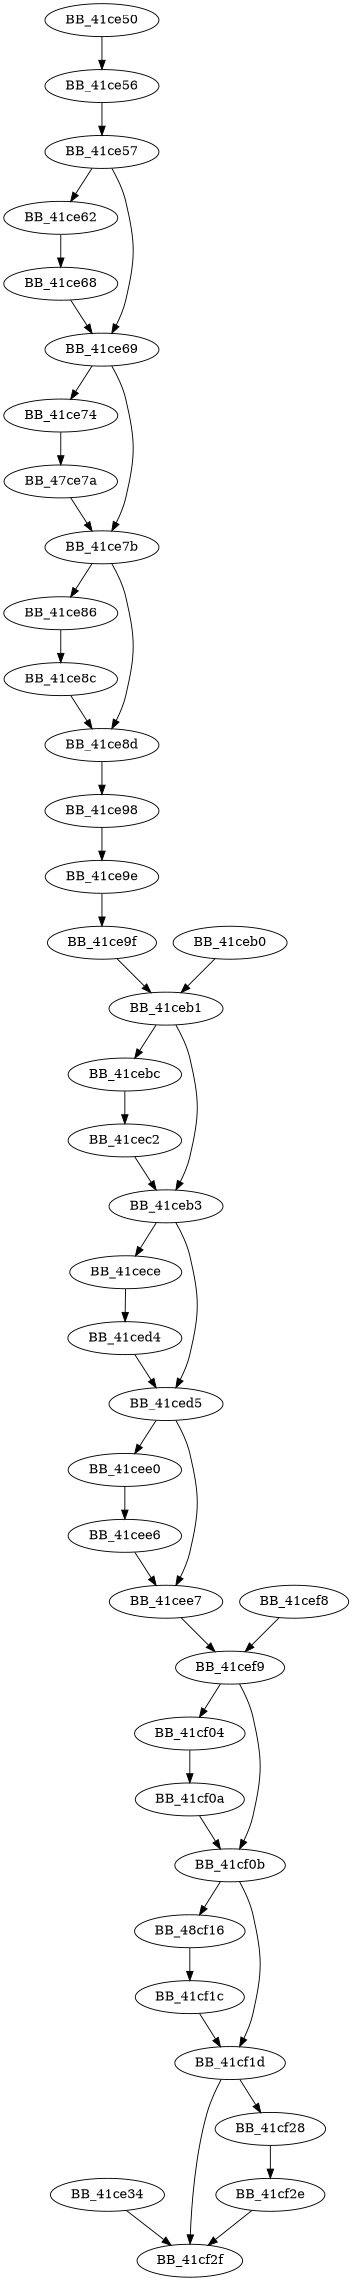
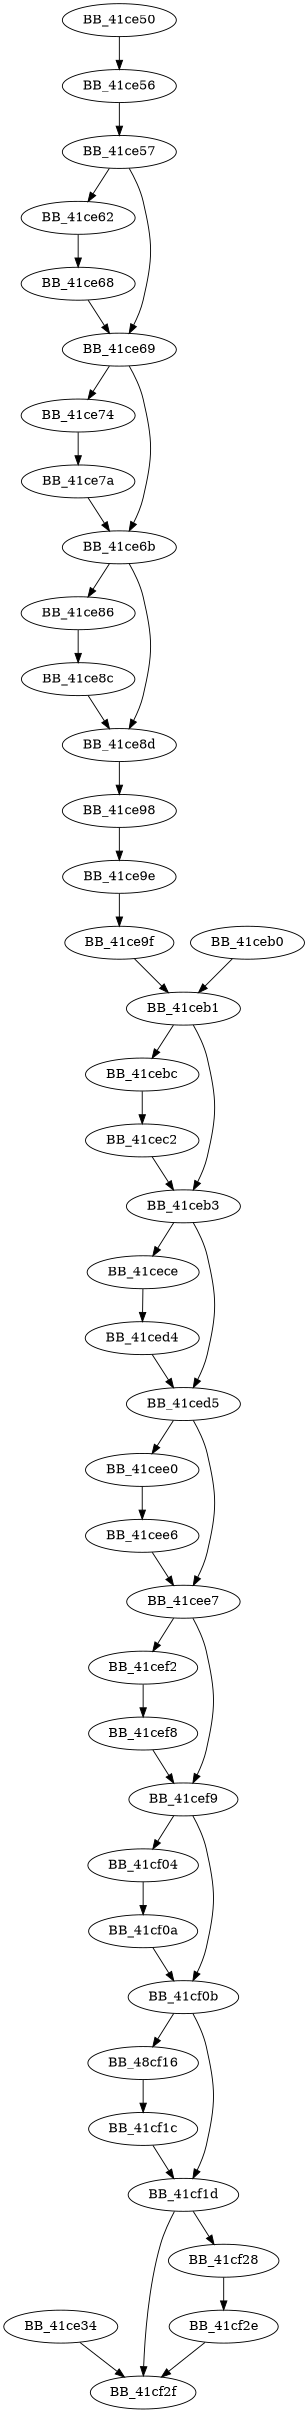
  digraph {
    BB_41ce34
    BB_41cf2f
    BB_41ce50
    BB_41ce56
    BB_41ce57
    BB_41ce62
    BB_41ce69
    BB_41ce68
    BB_41ce74
-   BB_41ce7b
-   BB_41ce7a [label=BB_47ce7a]
+   BB_41ce7b [label=BB_41ce6b]
+   BB_41ce7a
    BB_41ce86
    BB_41ce8d
    BB_41ce8c
    BB_41ce98
    BB_41ce9e
    BB_41ce9f
    BB_41ceb1
    BB_41cebc
    n20 [label=BB_41ceb3]
    BB_41ceb0
    BB_41cec2
    BB_41cece
    BB_41ced5
    BB_41ced4
    BB_41cee0
    BB_41cee7
    BB_41cee6
+   BB_41cef2
    BB_41cef9
    BB_41cef8
    BB_41cf04
    BB_41cf0b
    BB_41cf0a
    n35 [label=BB_48cf16]
    BB_41cf1d
    BB_41cf1c
    BB_41cf28
    BB_41cf2e
    BB_41ce34 -> BB_41cf2f
    BB_41ce50 -> BB_41ce56
    BB_41ce56 -> BB_41ce57
    BB_41ce57 -> BB_41ce62
    BB_41ce57 -> BB_41ce69
    BB_41ce62 -> BB_41ce68
    BB_41ce69 -> BB_41ce74
    BB_41ce69 -> BB_41ce7b
    BB_41ce68 -> BB_41ce69
    BB_41ce74 -> BB_41ce7a
    BB_41ce7b -> BB_41ce86
    BB_41ce7b -> BB_41ce8d
    BB_41ce7a -> BB_41ce7b
    BB_41ce86 -> BB_41ce8c
    BB_41ce8d -> BB_41ce98
    BB_41ce8c -> BB_41ce8d
    BB_41ce98 -> BB_41ce9e
    BB_41ce9e -> BB_41ce9f
    BB_41ce9f -> BB_41ceb1
    BB_41ceb1 -> BB_41cebc
    BB_41ceb1 -> n20
    BB_41cebc -> BB_41cec2
    n20 -> BB_41cece
    n20 -> BB_41ced5
    BB_41ceb0 -> BB_41ceb1
    BB_41cec2 -> n20
    BB_41cece -> BB_41ced4
    BB_41ced5 -> BB_41cee0
    BB_41ced5 -> BB_41cee7
    BB_41ced4 -> BB_41ced5
    BB_41cee0 -> BB_41cee6
+   BB_41cee7 -> BB_41cef2
    BB_41cee7 -> BB_41cef9
    BB_41cee6 -> BB_41cee7
+   BB_41cef2 -> BB_41cef8
    BB_41cef9 -> BB_41cf04
    BB_41cef9 -> BB_41cf0b
    BB_41cef8 -> BB_41cef9
    BB_41cf04 -> BB_41cf0a
    BB_41cf0b -> n35
    BB_41cf0b -> BB_41cf1d
    BB_41cf0a -> BB_41cf0b
    n35 -> BB_41cf1c
    BB_41cf1d -> BB_41cf2f
    BB_41cf1d -> BB_41cf28
    BB_41cf1c -> BB_41cf1d
    BB_41cf28 -> BB_41cf2e
    BB_41cf2e -> BB_41cf2f
  }
